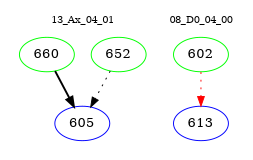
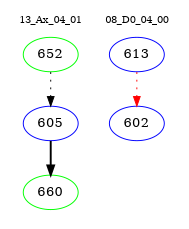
  digraph {
    node [color=green]
    edge [color=black style=dotted]
    n1 [label=652]
    n2 [color=blue label=605]
    n3 [label=660]
-   n4 [label=602]
+   n4 [color=blue label=602]
    n5 [color=blue label=613]
    subgraph cluster_1 {
      color=white
      fontsize=10
      label="13_Ax_04_01"
      n1
      n2
      n3
    }
    subgraph cluster_2 {
      color=white
      fontsize=10
      label="08_D0_04_00"
      n4
      n5
    }
    n1 -> n2
-   n3 -> n2 [style=bold]
-   n4 -> n5 [color=red]
+   n2 -> n3 [style=bold]
+   n5 -> n4 [color=red]
  }
